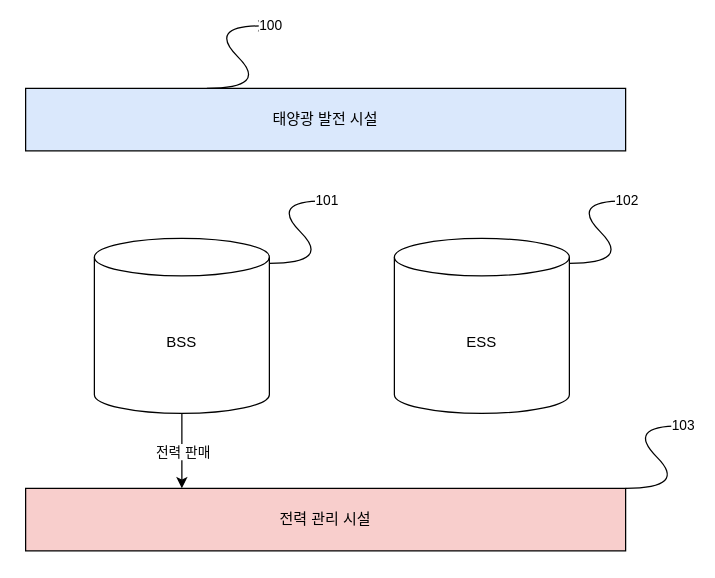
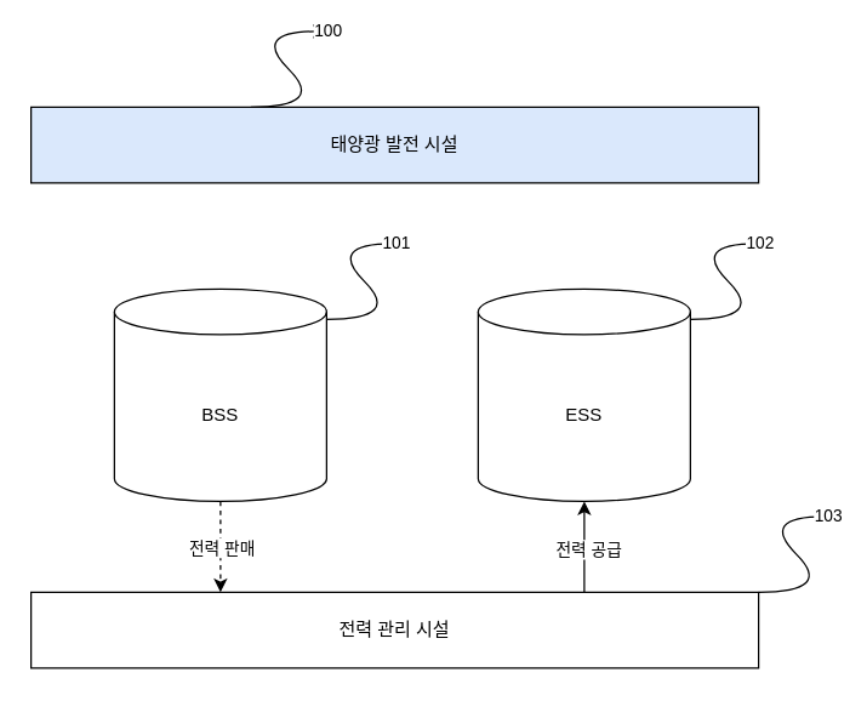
  <mxCell id="0" />
  <mxCell id="1" parent="0" />
  <mxCell id="2" value="태양광 발전 시설" style="html=1;whiteSpace=wrap;fillColor=#dae8fc;" vertex="1" parent="1"><mxGeometry x="20" y="70" width="480" height="50" as="geometry" /></mxCell>
- <mxCell id="3" value="전력 관리 시설" style="html=1;whiteSpace=wrap;fillColor=#f8cecc;" vertex="1" parent="1"><mxGeometry x="20" y="390" width="480" height="50" as="geometry" /></mxCell>
- <mxCell id="4" style="edgeStyle=orthogonalEdgeStyle;rounded=0;orthogonalLoop=1;jettySize=auto;html=1;" edge="1" parent="1" source="6" target="3"><mxGeometry relative="1" as="geometry"><Array as="points"><mxPoint x="145" y="370" /><mxPoint x="145" y="370" /></Array></mxGeometry></mxCell>
+ <mxCell id="3" value="전력 관리 시설" style="html=1;whiteSpace=wrap;" vertex="1" parent="1"><mxGeometry x="20" y="390" width="480" height="50" as="geometry" /></mxCell>
+ <mxCell id="4" style="edgeStyle=orthogonalEdgeStyle;rounded=0;orthogonalLoop=1;jettySize=auto;html=1;dashed=1;" edge="1" parent="1" source="6" target="3"><mxGeometry relative="1" as="geometry"><Array as="points"><mxPoint x="145" y="370" /><mxPoint x="145" y="370" /></Array></mxGeometry></mxCell>
  <mxCell id="5" value="전력 판매" style="edgeLabel;html=1;align=center;verticalAlign=middle;resizable=0;points=[];" vertex="1" connectable="0" parent="4"><mxGeometry x="-0.367" relative="1" as="geometry"><mxPoint y="11" as="offset" /></mxGeometry></mxCell>
  <mxCell id="6" value="BSS" style="shape=cylinder3;whiteSpace=wrap;html=1;boundedLbl=1;backgroundOutline=1;size=15;" vertex="1" parent="1"><mxGeometry x="75" y="190" width="140" height="140" as="geometry" /></mxCell>
  <mxCell id="7" value="ESS" style="shape=cylinder3;whiteSpace=wrap;html=1;boundedLbl=1;backgroundOutline=1;size=15;" vertex="1" parent="1"><mxGeometry x="315" y="190" width="140" height="140" as="geometry" /></mxCell>
+ <mxCell id="8" style="edgeStyle=orthogonalEdgeStyle;rounded=0;orthogonalLoop=1;jettySize=auto;html=1;entryX=0.5;entryY=1;entryDx=0;entryDy=0;entryPerimeter=0;" edge="1" parent="1" source="3" target="7"><mxGeometry relative="1" as="geometry"><Array as="points"><mxPoint x="385" y="370" /><mxPoint x="385" y="370" /></Array></mxGeometry></mxCell>
+ <mxCell id="9" value="전력 공급" style="edgeLabel;html=1;align=center;verticalAlign=middle;resizable=0;points=[];" vertex="1" connectable="0" parent="8"><mxGeometry x="-0.03" y="-2" relative="1" as="geometry"><mxPoint as="offset" /></mxGeometry></mxCell>
  <mxCell id="10" value="" style="curved=1;endArrow=classic;html=1;rounded=0;" edge="1" parent="1"><mxGeometry width="50" height="50" relative="1" as="geometry"><mxPoint x="165" y="70" as="sourcePoint" /><mxPoint x="215" y="20" as="targetPoint" /><Array as="points"><mxPoint x="215" y="70" /><mxPoint x="165" y="20" /></Array></mxGeometry></mxCell>
  <mxCell id="11" value="100" style="edgeLabel;html=1;align=center;verticalAlign=middle;resizable=0;points=[];" vertex="1" connectable="0" parent="10"><mxGeometry x="0.828" y="1" relative="1" as="geometry"><mxPoint x="15" as="offset" /></mxGeometry></mxCell>
  <mxCell id="12" value="" style="curved=1;endArrow=classic;html=1;rounded=0;" edge="1" parent="1"><mxGeometry width="50" height="50" relative="1" as="geometry"><mxPoint x="215" y="210" as="sourcePoint" /><mxPoint x="265" y="160" as="targetPoint" /><Array as="points"><mxPoint x="265" y="210" /><mxPoint x="215" y="160" /></Array></mxGeometry></mxCell>
  <mxCell id="13" value="101" style="edgeLabel;html=1;align=center;verticalAlign=middle;resizable=0;points=[];" vertex="1" connectable="0" parent="12"><mxGeometry x="0.828" y="1" relative="1" as="geometry"><mxPoint x="10" as="offset" /></mxGeometry></mxCell>
  <mxCell id="14" value="" style="curved=1;endArrow=classic;html=1;rounded=0;" edge="1" parent="1"><mxGeometry width="50" height="50" relative="1" as="geometry"><mxPoint x="455" y="210" as="sourcePoint" /><mxPoint x="505" y="160" as="targetPoint" /><Array as="points"><mxPoint x="505" y="210" /><mxPoint x="455" y="160" /></Array></mxGeometry></mxCell>
  <mxCell id="15" value="102" style="edgeLabel;html=1;align=center;verticalAlign=middle;resizable=0;points=[];" vertex="1" connectable="0" parent="14"><mxGeometry x="0.828" y="1" relative="1" as="geometry"><mxPoint x="10" as="offset" /></mxGeometry></mxCell>
  <mxCell id="16" value="" style="curved=1;endArrow=classic;html=1;rounded=0;" edge="1" parent="1"><mxGeometry width="50" height="50" relative="1" as="geometry"><mxPoint x="500" y="390" as="sourcePoint" /><mxPoint x="550" y="340" as="targetPoint" /><Array as="points"><mxPoint x="550" y="390" /><mxPoint x="500" y="340" /></Array></mxGeometry></mxCell>
  <mxCell id="17" value="103" style="edgeLabel;html=1;align=center;verticalAlign=middle;resizable=0;points=[];" vertex="1" connectable="0" parent="16"><mxGeometry x="0.828" y="1" relative="1" as="geometry"><mxPoint x="10" as="offset" /></mxGeometry></mxCell>
